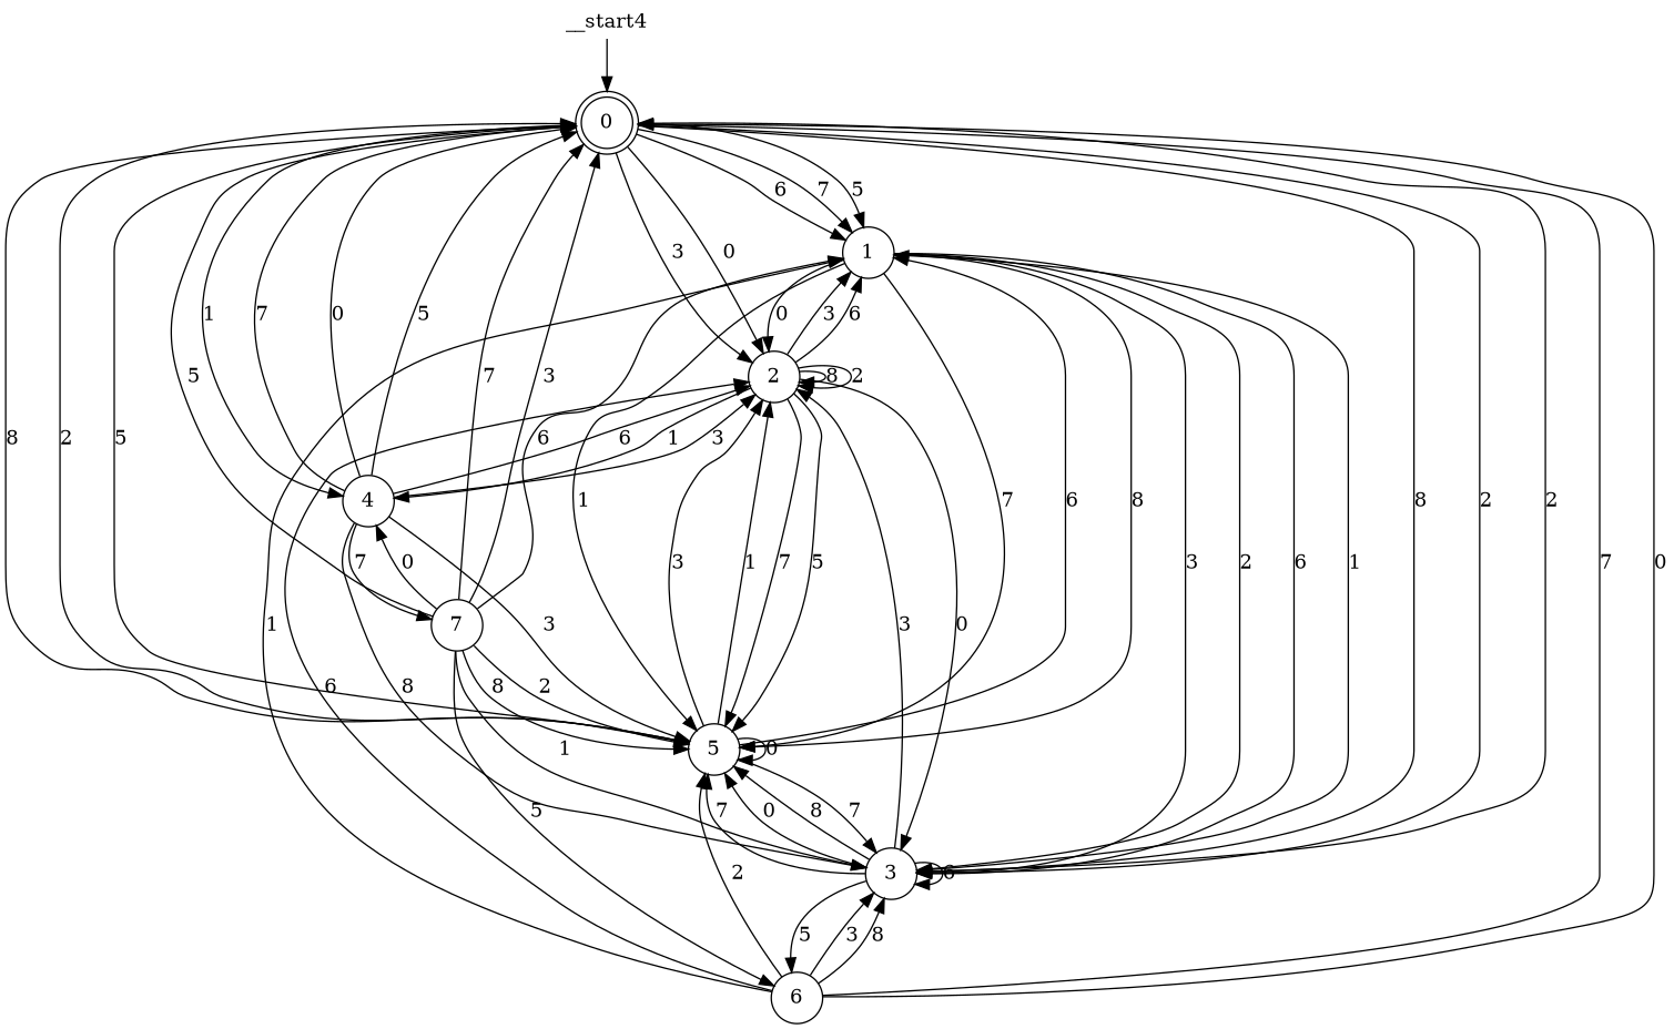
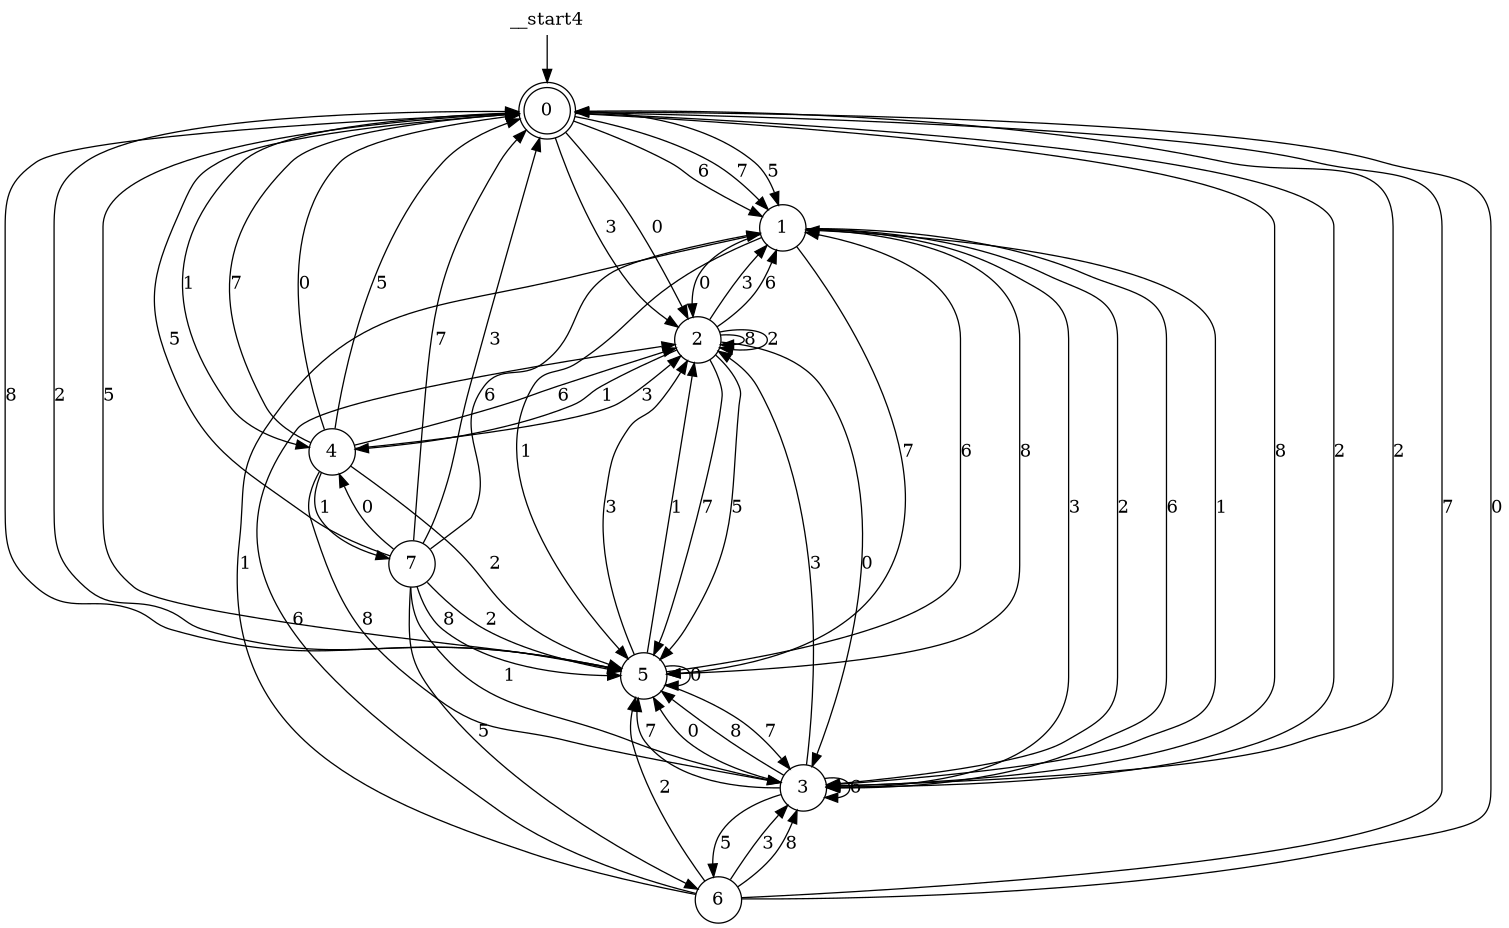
  digraph {
    node [shape=circle]
    n1 [label=0 shape=doublecircle]
    n2 [label=1]
    n3 [label=2]
    n4 [label=3]
    n5 [label=4]
    n6 [label=5]
    n7 [label=6]
    n8 [label=7]
    n9 [height=0 label=__start4 shape=none width=0]
    n1 -> n2 [label=7]
    n1 -> n2 [label=5]
    n1 -> n2 [label=6]
    n1 -> n3 [label=3]
    n1 -> n3 [label=0]
    n1 -> n4 [label=8]
    n1 -> n4 [label=2]
    n1 -> n5 [label=1]
    n2 -> n3 [label=0]
    n2 -> n4 [label=3]
    n2 -> n4 [label=2]
    n2 -> n4 [label=6]
    n2 -> n6 [label=7]
    n2 -> n6 [label=8]
    n2 -> n6 [label=1]
    n3 -> n2 [label=3]
    n3 -> n2 [label=6]
    n3 -> n3 [label=8]
    n3 -> n3 [label=2]
    n3 -> n4 [label=0]
    n3 -> n5 [label=1]
    n3 -> n6 [label=7]
    n3 -> n6 [label=5]
    n4 -> n1 [label=2]
    n4 -> n2 [label=1]
    n4 -> n3 [label=3]
    n4 -> n4 [label=6]
    n4 -> n6 [label=7]
    n4 -> n6 [label=0]
    n4 -> n6 [label=8]
    n4 -> n7 [label=5]
    n5 -> n1 [label=7]
    n5 -> n1 [label=0]
    n5 -> n1 [label=5]
    n5 -> n3 [label=3]
    n5 -> n3 [label=6]
    n5 -> n4 [label=8]
-   n5 -> n6 [label=3]
-   n5 -> n8 [label=7]
+   n5 -> n6 [label=2]
+   n5 -> n8 [label=1]
    n6 -> n1 [label=8]
    n6 -> n1 [label=2]
    n6 -> n1 [label=5]
    n6 -> n2 [label=6]
    n6 -> n3 [label=3]
    n6 -> n3 [label=1]
    n6 -> n4 [label=7]
    n6 -> n6 [label=0]
    n7 -> n1 [label=7]
    n7 -> n1 [label=0]
    n7 -> n2 [label=1]
    n7 -> n3 [label=6]
    n7 -> n4 [label=3]
    n7 -> n4 [label=8]
    n7 -> n6 [label=2]
    n8 -> n1 [label=7]
    n8 -> n1 [label=3]
    n8 -> n1 [label=5]
    n8 -> n2 [label=6]
    n8 -> n4 [label=1]
    n8 -> n5 [label=0]
    n8 -> n6 [label=8]
    n8 -> n6 [label=2]
    n8 -> n7 [label=5]
    n9 -> n1
  }
